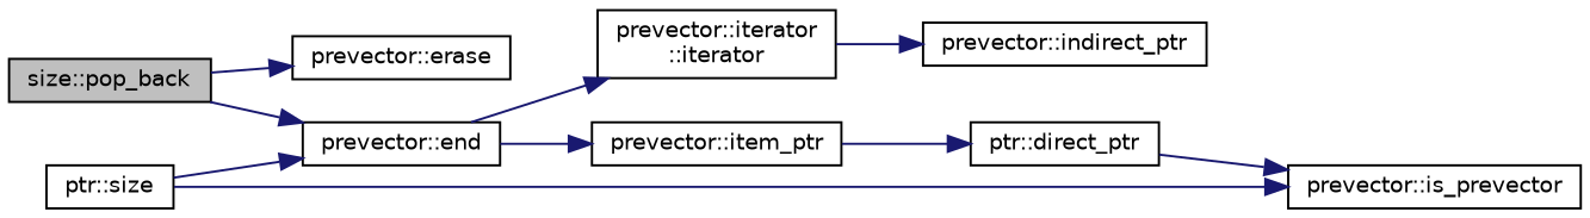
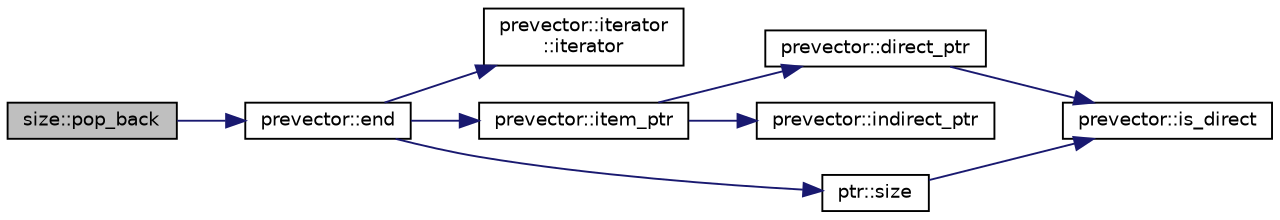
  digraph {
    rankdir=LR
    node [color=black fillcolor=white fontname=Helvetica fontsize=10 shape=record style=filled]
    edge [color=midnightblue fontname=Helvetica fontsize=10 labelfontname=Helvetica labelfontsize=10 style=solid]
    n1 [fillcolor=grey75 fontcolor=black height=0.2 label="size::pop_back" width=0.4]
-   n2 [height=0.2 label="prevector::erase" width=0.4]
    n3 [height=0.2 label="prevector::end" width=0.4]
    n4 [height=0.2 label="prevector::iterator\l::iterator" width=0.4]
    n5 [height=0.2 label="prevector::item_ptr" width=0.4]
    n6 [height=0.2 label="ptr::size" width=0.4]
-   n7 [height=0.2 label="ptr::direct_ptr" width=0.4]
+   n7 [height=0.2 label="prevector::direct_ptr" width=0.4]
    n8 [height=0.2 label="prevector::indirect_ptr" width=0.4]
-   n9 [height=0.2 label="prevector::is_prevector" width=0.4]
-   n1 -> n2
+   n9 [height=0.2 label="prevector::is_direct" width=0.4]
    n1 -> n3
    n3 -> n4
    n3 -> n5
-   n6 -> n3
+   n3 -> n6
    n5 -> n7
-   n4 -> n8
+   n5 -> n8
    n6 -> n9
    n7 -> n9
  }
